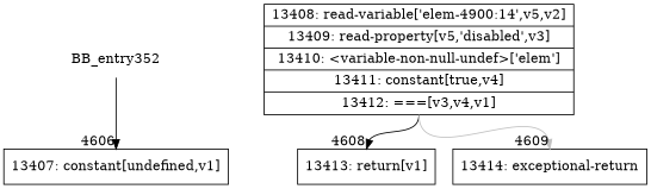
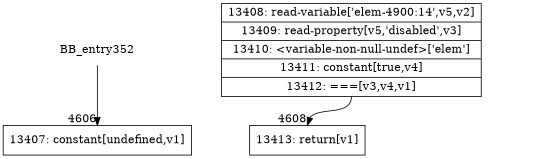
  digraph {
    rankdir=TD
    node [shape=record]
    edge [headport=n tailport=s]
    n1 [label=BB_entry352 shape=none]
    n2 [label="{13407: constant[undefined,v1]}"]
    n3 [label="{13408: read-variable['elem-4900:14',v5,v2]|13409: read-property[v5,'disabled',v3]|13410: \<variable-non-null-undef\>['elem']|13411: constant[true,v4]|13412: ===[v3,v4,v1]}"]
    n4 [label="{13413: return[v1]}"]
-   n5 [label="{13414: exceptional-return}"]
    n1 -> n2 [headlabel="    4606"]
    n3 -> n4 [headlabel="      4608"]
-   n3 -> n5 [color=gray headlabel="      4609"]
  }
